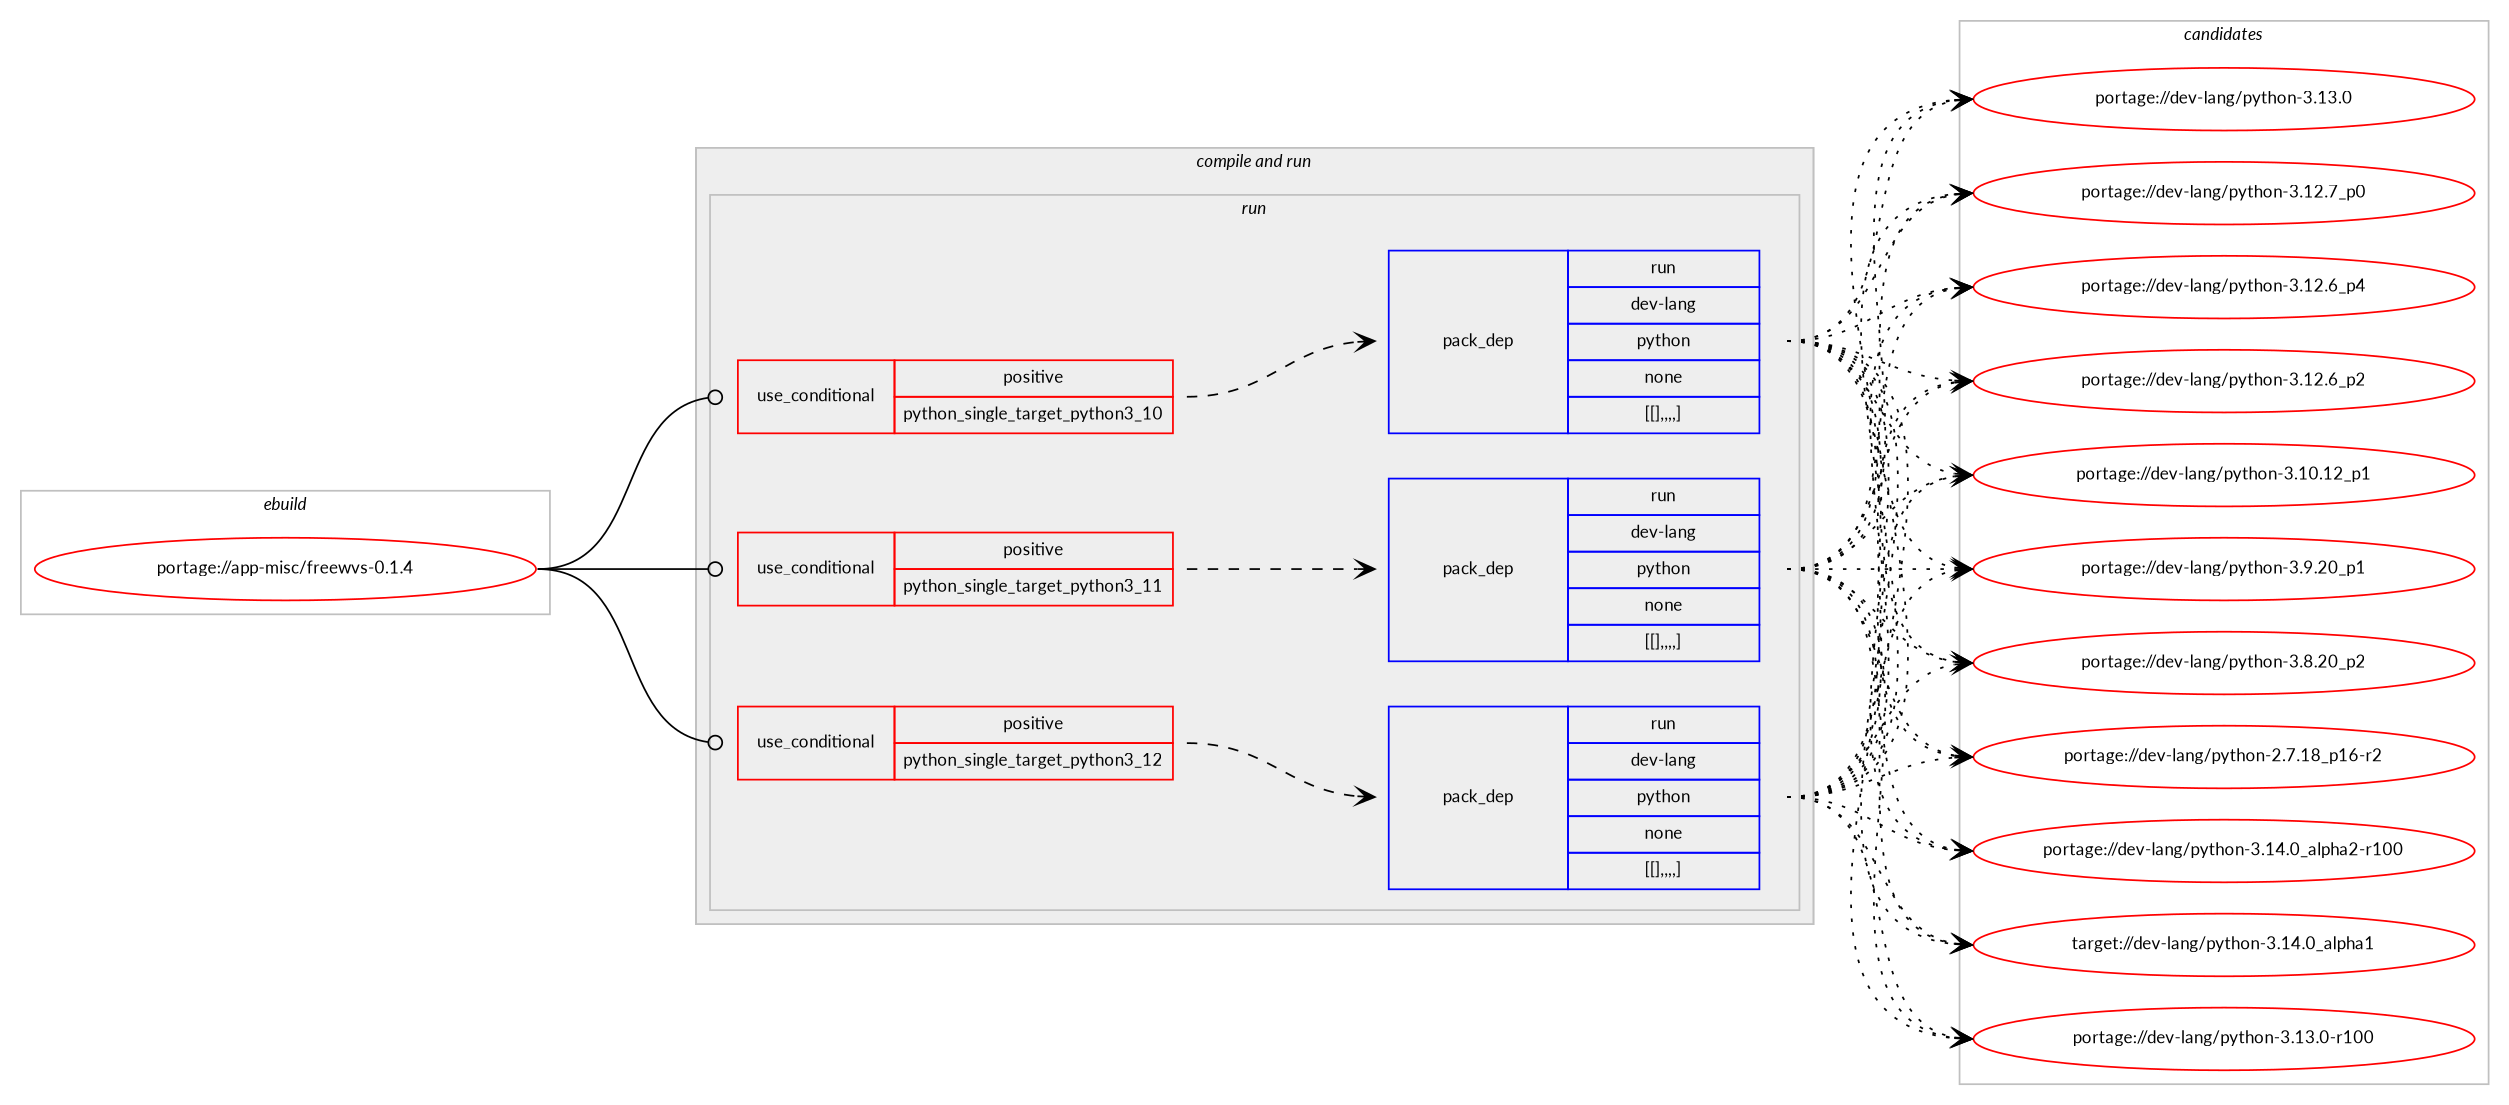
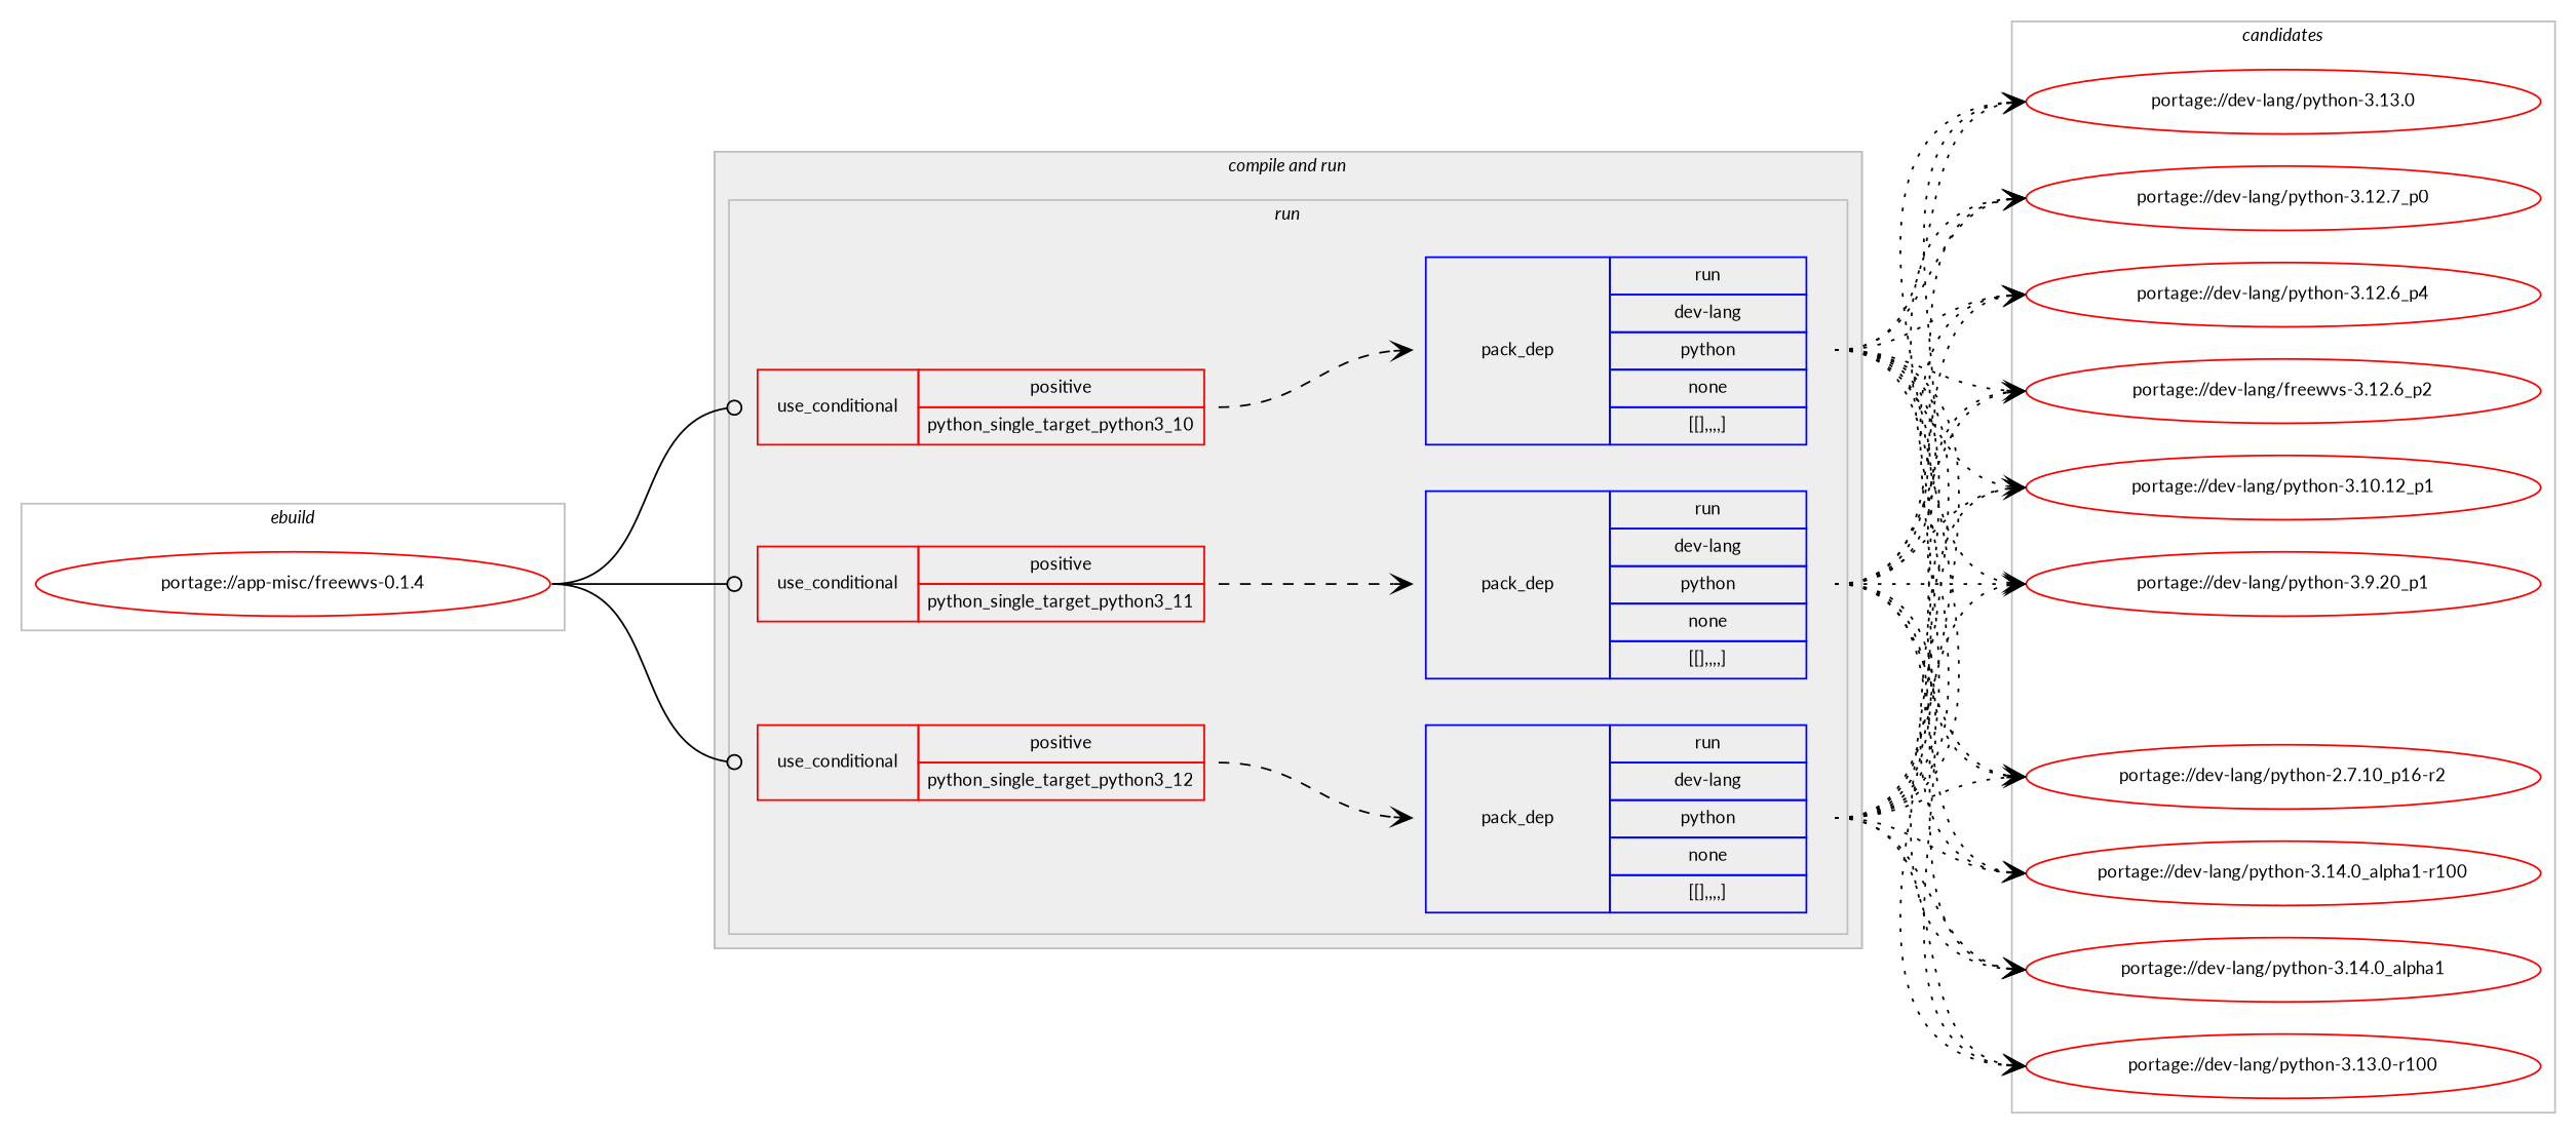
  digraph {
    compound=true
    concentrate=true
    fontname=Lato
    fontsize=10
    newrank=true
    rankdir=LR
    ranksep=1.5
    node [color=red fontname=Lato fontsize=10]
    edge [arrowhead=vee fontname=Lato headport=w style=dotted tailport=e weight=100]
    n1 [label="portage://app-misc/freewvs-0.1.4" width=4]
    n2 [color=blue label=<<TABLE BORDER="0" CELLBORDER="1" CELLSPACING="0" CELLPADDING="4" WIDTH="220"><TR><TD ROWSPAN="6" CELLPADDING="30">pack_dep</TD></TR><TR><TD WIDTH="110">run</TD></TR><TR><TD>dev-lang</TD></TR><TR><TD>python</TD></TR><TR><TD>none</TD></TR><TR><TD>[[],,,,]</TD></TR></TABLE>> shape=none]
    n3 [label=<<TABLE BORDER="0" CELLBORDER="1" CELLSPACING="0" CELLPADDING="4"><TR><TD ROWSPAN="3" CELLPADDING="10">use_conditional</TD></TR><TR><TD>positive</TD></TR><TR><TD>python_single_target_python3_10</TD></TR></TABLE>> shape=none]
    n4 [color=blue label=<<TABLE BORDER="0" CELLBORDER="1" CELLSPACING="0" CELLPADDING="4" WIDTH="220"><TR><TD ROWSPAN="6" CELLPADDING="30">pack_dep</TD></TR><TR><TD WIDTH="110">run</TD></TR><TR><TD>dev-lang</TD></TR><TR><TD>python</TD></TR><TR><TD>none</TD></TR><TR><TD>[[],,,,]</TD></TR></TABLE>> shape=none]
    n5 [label=<<TABLE BORDER="0" CELLBORDER="1" CELLSPACING="0" CELLPADDING="4"><TR><TD ROWSPAN="3" CELLPADDING="10">use_conditional</TD></TR><TR><TD>positive</TD></TR><TR><TD>python_single_target_python3_11</TD></TR></TABLE>> shape=none]
    n6 [color=blue label=<<TABLE BORDER="0" CELLBORDER="1" CELLSPACING="0" CELLPADDING="4" WIDTH="220"><TR><TD ROWSPAN="6" CELLPADDING="30">pack_dep</TD></TR><TR><TD WIDTH="110">run</TD></TR><TR><TD>dev-lang</TD></TR><TR><TD>python</TD></TR><TR><TD>none</TD></TR><TR><TD>[[],,,,]</TD></TR></TABLE>> shape=none]
    n7 [label=<<TABLE BORDER="0" CELLBORDER="1" CELLSPACING="0" CELLPADDING="4"><TR><TD ROWSPAN="3" CELLPADDING="10">use_conditional</TD></TR><TR><TD>positive</TD></TR><TR><TD>python_single_target_python3_12</TD></TR></TABLE>> shape=none]
-   n8 [label="portage://dev-lang/python-3.14.0_alpha2-r100" width=4]
-   n9 [label="target://dev-lang/python-3.14.0_alpha1" width=4]
+   n8 [label="portage://dev-lang/python-3.14.0_alpha1-r100" width=4]
+   n9 [label="portage://dev-lang/python-3.14.0_alpha1" width=4]
    n10 [label="portage://dev-lang/python-3.13.0-r100" width=4]
    n11 [label="portage://dev-lang/python-3.13.0" width=4]
    n12 [label="portage://dev-lang/python-3.12.7_p0" width=4]
    n13 [label="portage://dev-lang/python-3.12.6_p4" width=4]
-   n14 [label="portage://dev-lang/python-3.12.6_p2" width=4]
+   n14 [label="portage://dev-lang/freewvs-3.12.6_p2" width=4]
    n15 [label="portage://dev-lang/python-3.10.12_p1" width=4]
    n16 [label="portage://dev-lang/python-3.9.20_p1" width=4]
-   n17 [label="portage://dev-lang/python-3.8.20_p2" width=4]
-   n18 [label="portage://dev-lang/python-2.7.18_p16-r2" width=4]
+   n18 [label="portage://dev-lang/python-2.7.10_p16-r2" width=4]
    subgraph cluster_1 {
      color=gray
      label=<<i>ebuild</i>>
      n1
    }
    subgraph cluster_2 {
      color=gray
      label=<<i>dependencies</i>>
      subgraph cluster_3 {
        color=gray
        fillcolor="#eeeeee"
        label=<<i>compile</i>>
        style=filled
      }
      subgraph cluster_4 {
        color=gray
        fillcolor="#eeeeee"
        label=<<i>compile and run</i>>
        style=filled
      }
      subgraph cluster_5 {
        color=gray
        fillcolor="#eeeeee"
        label=<<i>run</i>>
        style=filled
        subgraph sub_6 {
          color=gray
          fillcolor="#eeeeee"
          label=<<i>run</i>>
          style=filled
          n3
          subgraph sub_7 {
            color=gray
            fillcolor="#eeeeee"
            label=<<i>run</i>>
            style=filled
            n2
          }
        }
        subgraph sub_8 {
          color=gray
          fillcolor="#eeeeee"
          label=<<i>run</i>>
          style=filled
          n5
          subgraph sub_9 {
            color=gray
            fillcolor="#eeeeee"
            label=<<i>run</i>>
            style=filled
            n4
          }
        }
        subgraph sub_10 {
          color=gray
          fillcolor="#eeeeee"
          label=<<i>run</i>>
          style=filled
          n7
          subgraph sub_11 {
            color=gray
            fillcolor="#eeeeee"
            label=<<i>run</i>>
            style=filled
            n6
          }
        }
      }
    }
    subgraph cluster_12 {
      color=gray
      label=<<i>candidates</i>>
      rank=same
      subgraph sub_13 {
        color=black
        label=<<i>candidates</i>>
        nodesep=1
        rank=same
        n8
        n9
        n10
        n11
        n12
        n13
        n14
        n15
        n16
-       n17
        n18
      }
      subgraph sub_14 {
        color=black
        label=<<i>candidates</i>>
        nodesep=1
        rank=same
        n8
        n9
        n10
        n11
        n12
        n13
        n14
        n15
        n16
-       n17
        n18
      }
      subgraph sub_15 {
        color=black
        label=<<i>candidates</i>>
        nodesep=1
        rank=same
        n8
        n9
        n10
        n11
        n12
        n13
        n14
        n15
        n16
-       n17
        n18
      }
    }
    n1 -> n3 [arrowhead=odot style=solid weight=20]
    n1 -> n5 [arrowhead=odot style=solid weight=20]
    n1 -> n7 [arrowhead=odot style=solid weight=20]
    n2 -> n8
    n2 -> n9
    n2 -> n10
    n2 -> n11
    n2 -> n12
    n2 -> n13
    n2 -> n14
    n2 -> n15
    n2 -> n16
-   n2 -> n17
    n2 -> n18
    n3 -> n2 [style=dashed weight=20]
    n4 -> n8
    n4 -> n9
    n4 -> n10
    n4 -> n11
    n4 -> n12
    n4 -> n13
    n4 -> n14
    n4 -> n15
    n4 -> n16
-   n4 -> n17
    n4 -> n18
    n5 -> n4 [style=dashed weight=20]
    n6 -> n8
    n6 -> n9
    n6 -> n10
    n6 -> n11
    n6 -> n12
    n6 -> n13
    n6 -> n14
    n6 -> n15
    n6 -> n16
-   n6 -> n17
    n6 -> n18
    n7 -> n6 [style=dashed weight=20]
  }
